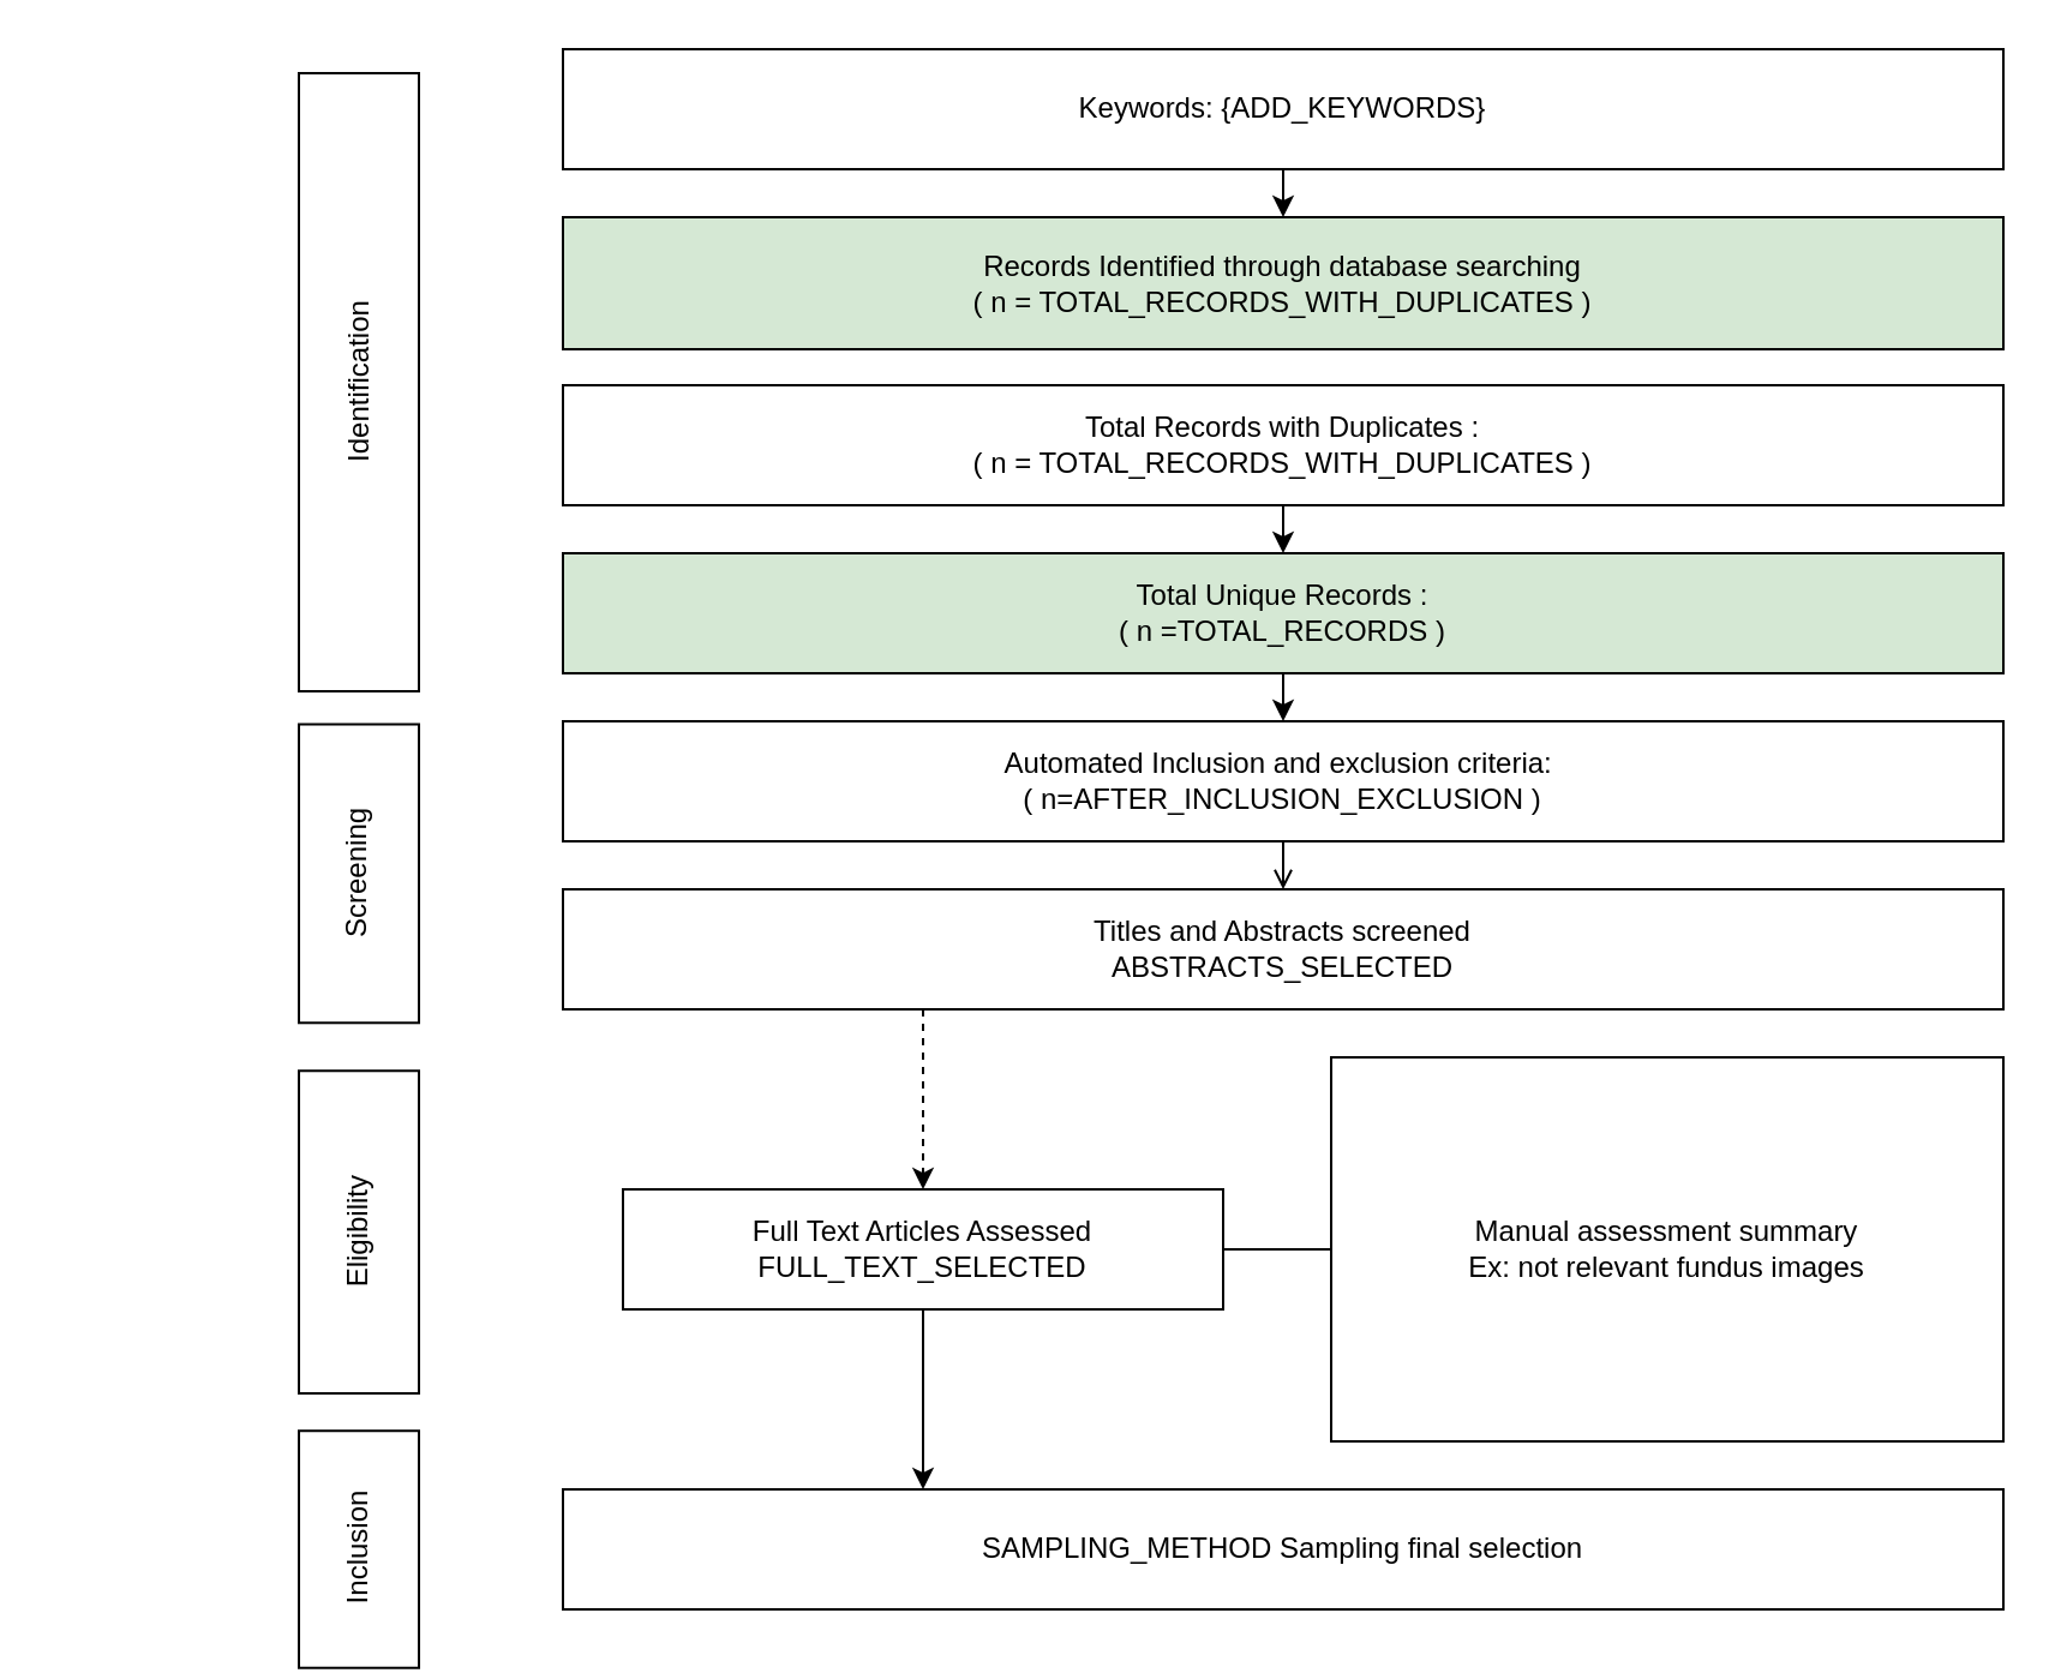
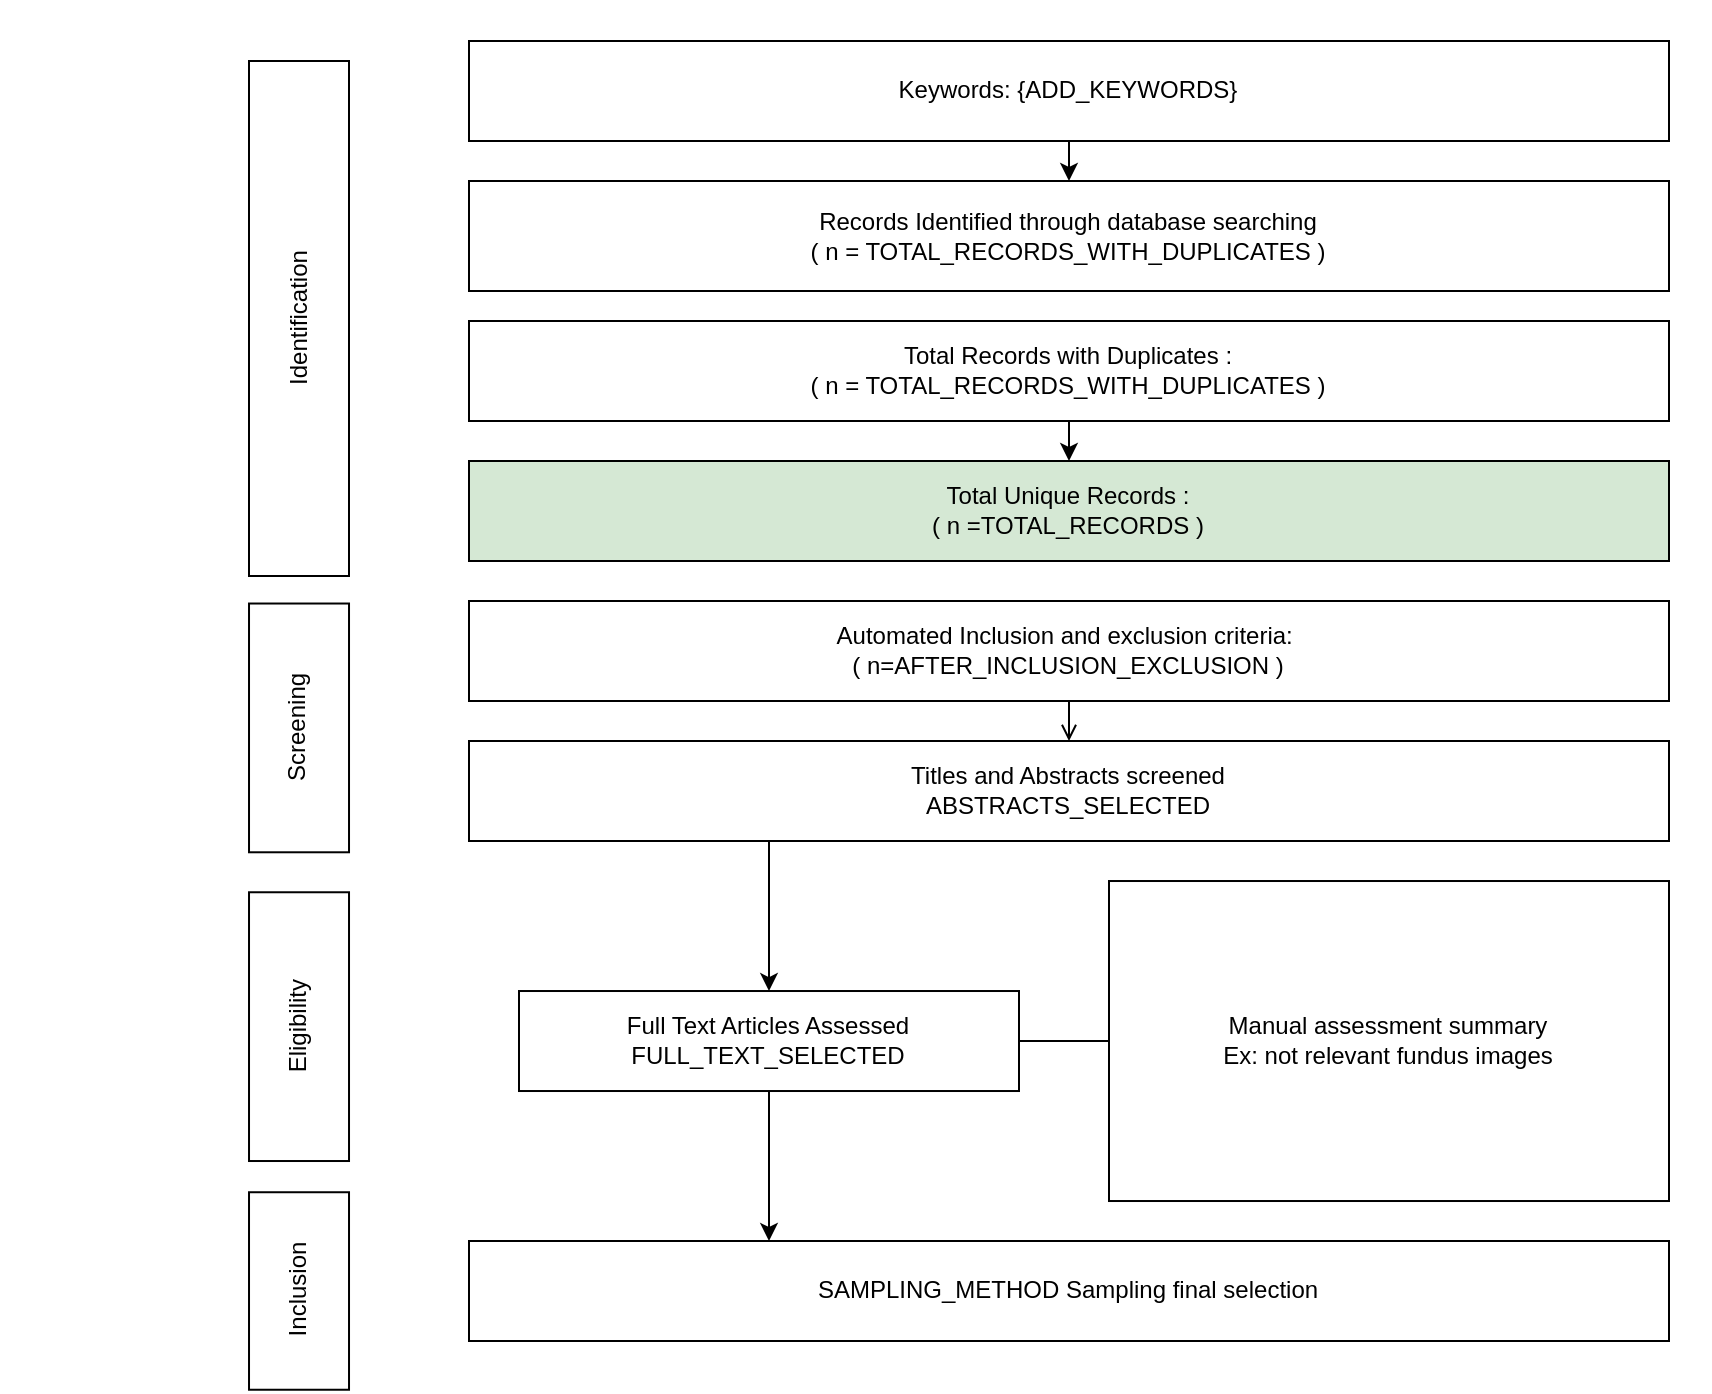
  <mxCell id="0" />
  <mxCell id="1" parent="0" />
  <mxCell id="2" value="Identification" style="rounded=0;whiteSpace=wrap;html=1;rotation=-90;" vertex="1" parent="1"><mxGeometry x="20.25" y="133.75" width="257.5" height="50" as="geometry" /></mxCell>
  <mxCell id="3" style="edgeStyle=orthogonalEdgeStyle;rounded=0;orthogonalLoop=1;jettySize=auto;html=1;exitX=0.5;exitY=1;exitDx=0;exitDy=0;entryX=0.5;entryY=0;entryDx=0;entryDy=0;" edge="1" parent="1" source="4" target="5"><mxGeometry relative="1" as="geometry" /></mxCell>
  <mxCell id="4" value="Keywords: {ADD_KEYWORDS}" style="rounded=0;whiteSpace=wrap;html=1;rotation=0;" vertex="1" parent="1"><mxGeometry x="234" y="20" width="600" height="50" as="geometry" /></mxCell>
- <mxCell id="5" value="Records Identified through database searching&lt;br&gt;( n = TOTAL_RECORDS_WITH_DUPLICATES )" style="rounded=0;whiteSpace=wrap;html=1;rotation=0;fillColor=#d5e8d4;" vertex="1" parent="1"><mxGeometry x="234" y="90" width="600" height="55" as="geometry" /></mxCell>
+ <mxCell id="5" value="Records Identified through database searching&lt;br&gt;( n = TOTAL_RECORDS_WITH_DUPLICATES )" style="rounded=0;whiteSpace=wrap;html=1;rotation=0;" vertex="1" parent="1"><mxGeometry x="234" y="90" width="600" height="55" as="geometry" /></mxCell>
  <mxCell id="6" style="edgeStyle=orthogonalEdgeStyle;rounded=0;orthogonalLoop=1;jettySize=auto;html=1;exitX=0.5;exitY=1;exitDx=0;exitDy=0;entryX=0.5;entryY=0;entryDx=0;entryDy=0;" edge="1" parent="1" source="7" target="9"><mxGeometry relative="1" as="geometry" /></mxCell>
  <mxCell id="7" value="Total Records with Duplicates :&lt;br&gt;( n = TOTAL_RECORDS_WITH_DUPLICATES )" style="rounded=0;whiteSpace=wrap;html=1;rotation=0;" vertex="1" parent="1"><mxGeometry x="234" y="160" width="600" height="50" as="geometry" /></mxCell>
- <mxCell id="8" style="edgeStyle=orthogonalEdgeStyle;rounded=0;orthogonalLoop=1;jettySize=auto;html=1;exitX=0.5;exitY=1;exitDx=0;exitDy=0;entryX=0.5;entryY=0;entryDx=0;entryDy=0;" edge="1" parent="1" source="9" target="12"><mxGeometry relative="1" as="geometry" /></mxCell>
  <mxCell id="9" value="Total Unique Records : &lt;br&gt;( n =TOTAL_RECORDS )" style="rounded=0;whiteSpace=wrap;html=1;rotation=0;fillColor=#d5e8d4;" vertex="1" parent="1"><mxGeometry x="234" y="230" width="600" height="50" as="geometry" /></mxCell>
  <mxCell id="10" value="Eligibility" style="rounded=0;whiteSpace=wrap;html=1;rotation=-90;" vertex="1" parent="1"><mxGeometry x="81.82" y="487.82" width="134.38" height="50" as="geometry" /></mxCell>
  <mxCell id="11" style="edgeStyle=orthogonalEdgeStyle;rounded=0;orthogonalLoop=1;jettySize=auto;html=1;exitX=0.5;exitY=1;exitDx=0;exitDy=0;entryX=0.5;entryY=0;entryDx=0;entryDy=0;endArrow=open;" edge="1" parent="1" source="12" target="13"><mxGeometry relative="1" as="geometry" /></mxCell>
  <mxCell id="12" value="Automated Inclusion and exclusion criteria:&amp;nbsp;&lt;br&gt;( n=AFTER_INCLUSION_EXCLUSION )" style="rounded=0;whiteSpace=wrap;html=1;rotation=0;" vertex="1" parent="1"><mxGeometry x="234" y="300" width="600" height="50" as="geometry" /></mxCell>
  <mxCell id="13" value="Titles and Abstracts screened&lt;br&gt;ABSTRACTS_SELECTED" style="rounded=0;whiteSpace=wrap;html=1;rotation=0;" vertex="1" parent="1"><mxGeometry x="234" y="370" width="600" height="50" as="geometry" /></mxCell>
  <mxCell id="14" value="" style="edgeStyle=orthogonalEdgeStyle;rounded=0;orthogonalLoop=1;jettySize=auto;html=1;endArrow=none;" edge="1" parent="1" source="16" target="20"><mxGeometry relative="1" as="geometry" /></mxCell>
  <mxCell id="15" style="edgeStyle=orthogonalEdgeStyle;rounded=0;orthogonalLoop=1;jettySize=auto;html=1;entryX=0.25;entryY=0;entryDx=0;entryDy=0;" edge="1" parent="1" source="16" target="19"><mxGeometry relative="1" as="geometry" /></mxCell>
  <mxCell id="16" value="Full Text Articles Assessed&lt;br&gt;FULL_TEXT_SELECTED" style="rounded=0;whiteSpace=wrap;html=1;rotation=0;" vertex="1" parent="1"><mxGeometry x="259" y="495.01" width="250" height="50" as="geometry" /></mxCell>
  <mxCell id="17" value="Screening" style="rounded=0;whiteSpace=wrap;html=1;rotation=-90;" vertex="1" parent="1"><mxGeometry x="86.82" y="338.45" width="124.38" height="50" as="geometry" /></mxCell>
  <mxCell id="18" value="Inclusion" style="rounded=0;whiteSpace=wrap;html=1;rotation=-90;" vertex="1" parent="1"><mxGeometry x="99.635" y="619.995" width="98.75" height="50" as="geometry" /></mxCell>
  <mxCell id="19" value="SAMPLING_METHOD Sampling final selection" style="rounded=0;whiteSpace=wrap;html=1;rotation=0;" vertex="1" parent="1"><mxGeometry x="234" y="620" width="600" height="50" as="geometry" /></mxCell>
  <mxCell id="20" value="Manual assessment summary&lt;br&gt;Ex: not relevant fundus images" style="rounded=0;whiteSpace=wrap;html=1;rotation=0;" vertex="1" parent="1"><mxGeometry x="554" y="440.01" width="280" height="160" as="geometry" /></mxCell>
- <mxCell id="21" style="edgeStyle=orthogonalEdgeStyle;rounded=0;orthogonalLoop=1;jettySize=auto;html=1;exitX=0.25;exitY=1;exitDx=0;exitDy=0;entryX=0.5;entryY=0;entryDx=0;entryDy=0;dashed=1;" edge="1" parent="1" source="13" target="16"><mxGeometry relative="1" as="geometry" /></mxCell>
+ <mxCell id="21" style="edgeStyle=orthogonalEdgeStyle;rounded=0;orthogonalLoop=1;jettySize=auto;html=1;exitX=0.25;exitY=1;exitDx=0;exitDy=0;entryX=0.5;entryY=0;entryDx=0;entryDy=0;" edge="1" parent="1" source="13" target="16"><mxGeometry relative="1" as="geometry" /></mxCell>
